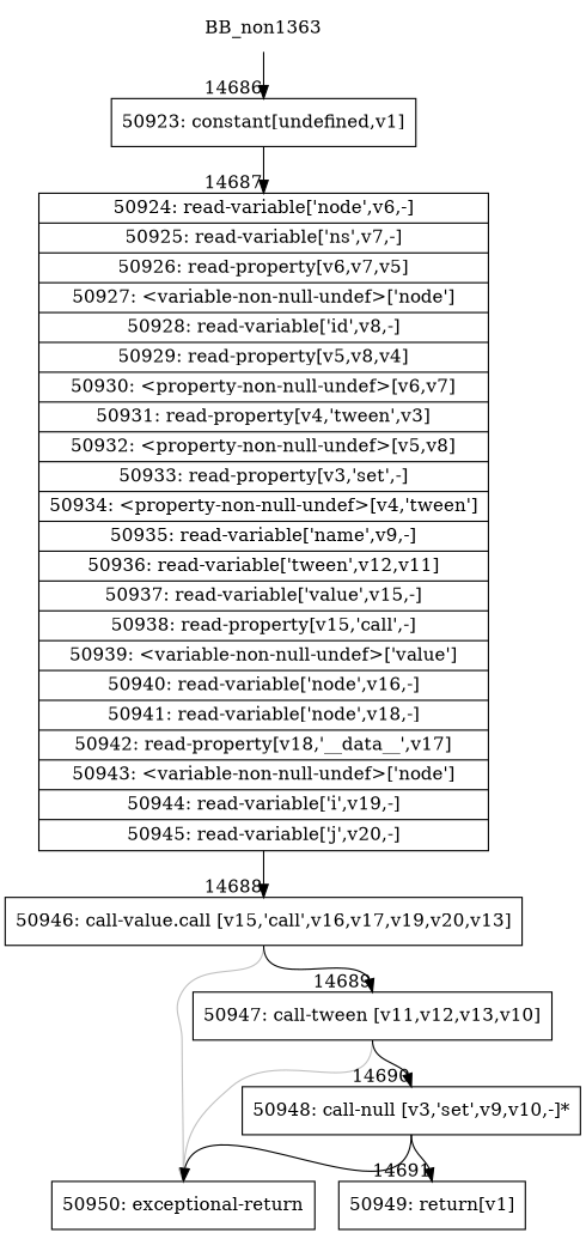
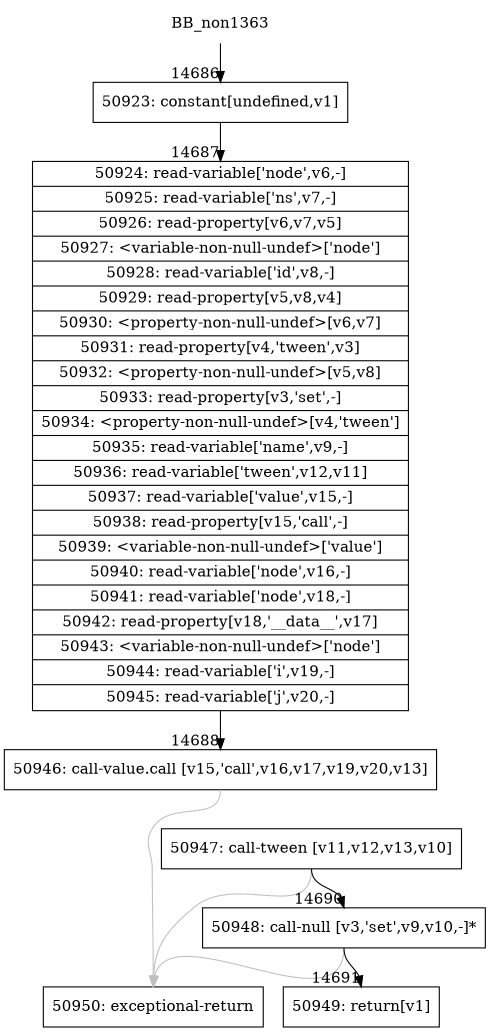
  digraph {
    rankdir=TD
    node [shape=record]
    edge [headport=n tailport=s]
    n1 [label=BB_non1363 shape=none]
    n2 [label="{50923: constant[undefined,v1]}"]
    n3 [label="{50924: read-variable['node',v6,-]|50925: read-variable['ns',v7,-]|50926: read-property[v6,v7,v5]|50927: \<variable-non-null-undef\>['node']|50928: read-variable['id',v8,-]|50929: read-property[v5,v8,v4]|50930: \<property-non-null-undef\>[v6,v7]|50931: read-property[v4,'tween',v3]|50932: \<property-non-null-undef\>[v5,v8]|50933: read-property[v3,'set',-]|50934: \<property-non-null-undef\>[v4,'tween']|50935: read-variable['name',v9,-]|50936: read-variable['tween',v12,v11]|50937: read-variable['value',v15,-]|50938: read-property[v15,'call',-]|50939: \<variable-non-null-undef\>['value']|50940: read-variable['node',v16,-]|50941: read-variable['node',v18,-]|50942: read-property[v18,'__data__',v17]|50943: \<variable-non-null-undef\>['node']|50944: read-variable['i',v19,-]|50945: read-variable['j',v20,-]}"]
    n4 [label="{50946: call-value.call [v15,'call',v16,v17,v19,v20,v13]}"]
    n5 [label="{50950: exceptional-return}"]
    n6 [label="{50947: call-tween [v11,v12,v13,v10]}"]
    n7 [label="{50948: call-null [v3,'set',v9,v10,-]*}"]
    n8 [label="{50949: return[v1]}"]
    n1 -> n2 [headlabel="    14686"]
    n2 -> n3 [headlabel="      14687"]
    n3 -> n4 [headlabel="      14688"]
    n4 -> n5 [color=gray]
-   n4 -> n6 [headlabel="      14689"]
    n6 -> n5 [color=gray]
    n6 -> n7 [headlabel="      14690"]
-   n7 -> n5 [color=black]
+   n7 -> n5 [color=gray]
    n7 -> n8 [headlabel="      14691"]
  }
